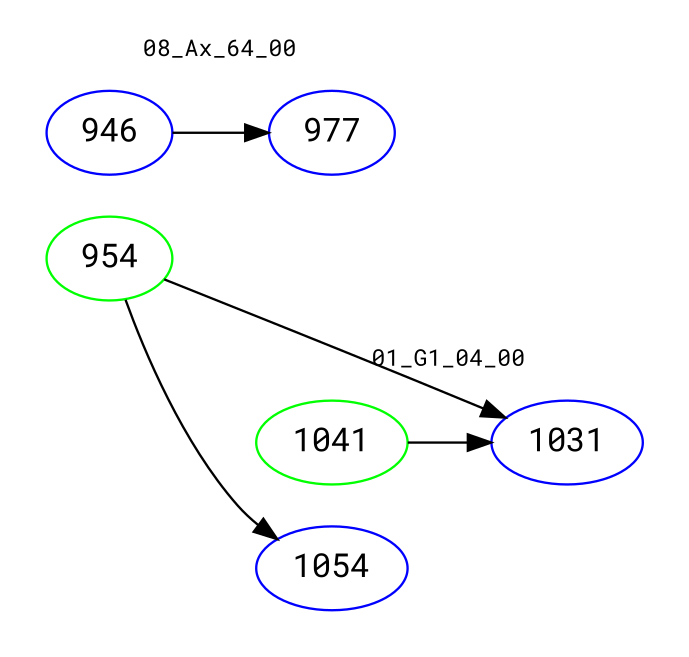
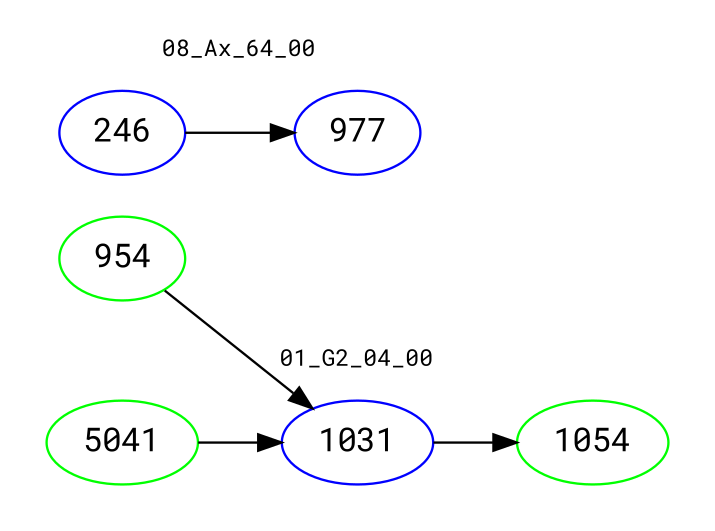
  digraph {
    fontname="Roboto Mono"
    rankdir=LR
    node [color=blue fontname="Roboto Mono"]
    edge [color=black fontname="Roboto Mono"]
    n1 [color=green label=954]
-   n2 [label=946]
+   n2 [label=246]
    n3 [label=977]
-   n4 [color=green label=1041]
+   n4 [color=green label=5041]
    n5 [label=1031]
-   n6 [label=1054]
+   n6 [color=green label=1054]
    subgraph cluster_1 {
      color=white
      fontsize=10
      label="08_Ax_64_00"
      n1
      n2
      n3
    }
    subgraph cluster_2 {
      color=white
      fontsize=10
-     label="01_G1_04_00"
+     label="01_G2_04_00"
      n4
      n5
      n6
    }
    n1 -> n5
    n2 -> n3
    n4 -> n5
-   n1 -> n6
+   n5 -> n6
  }
